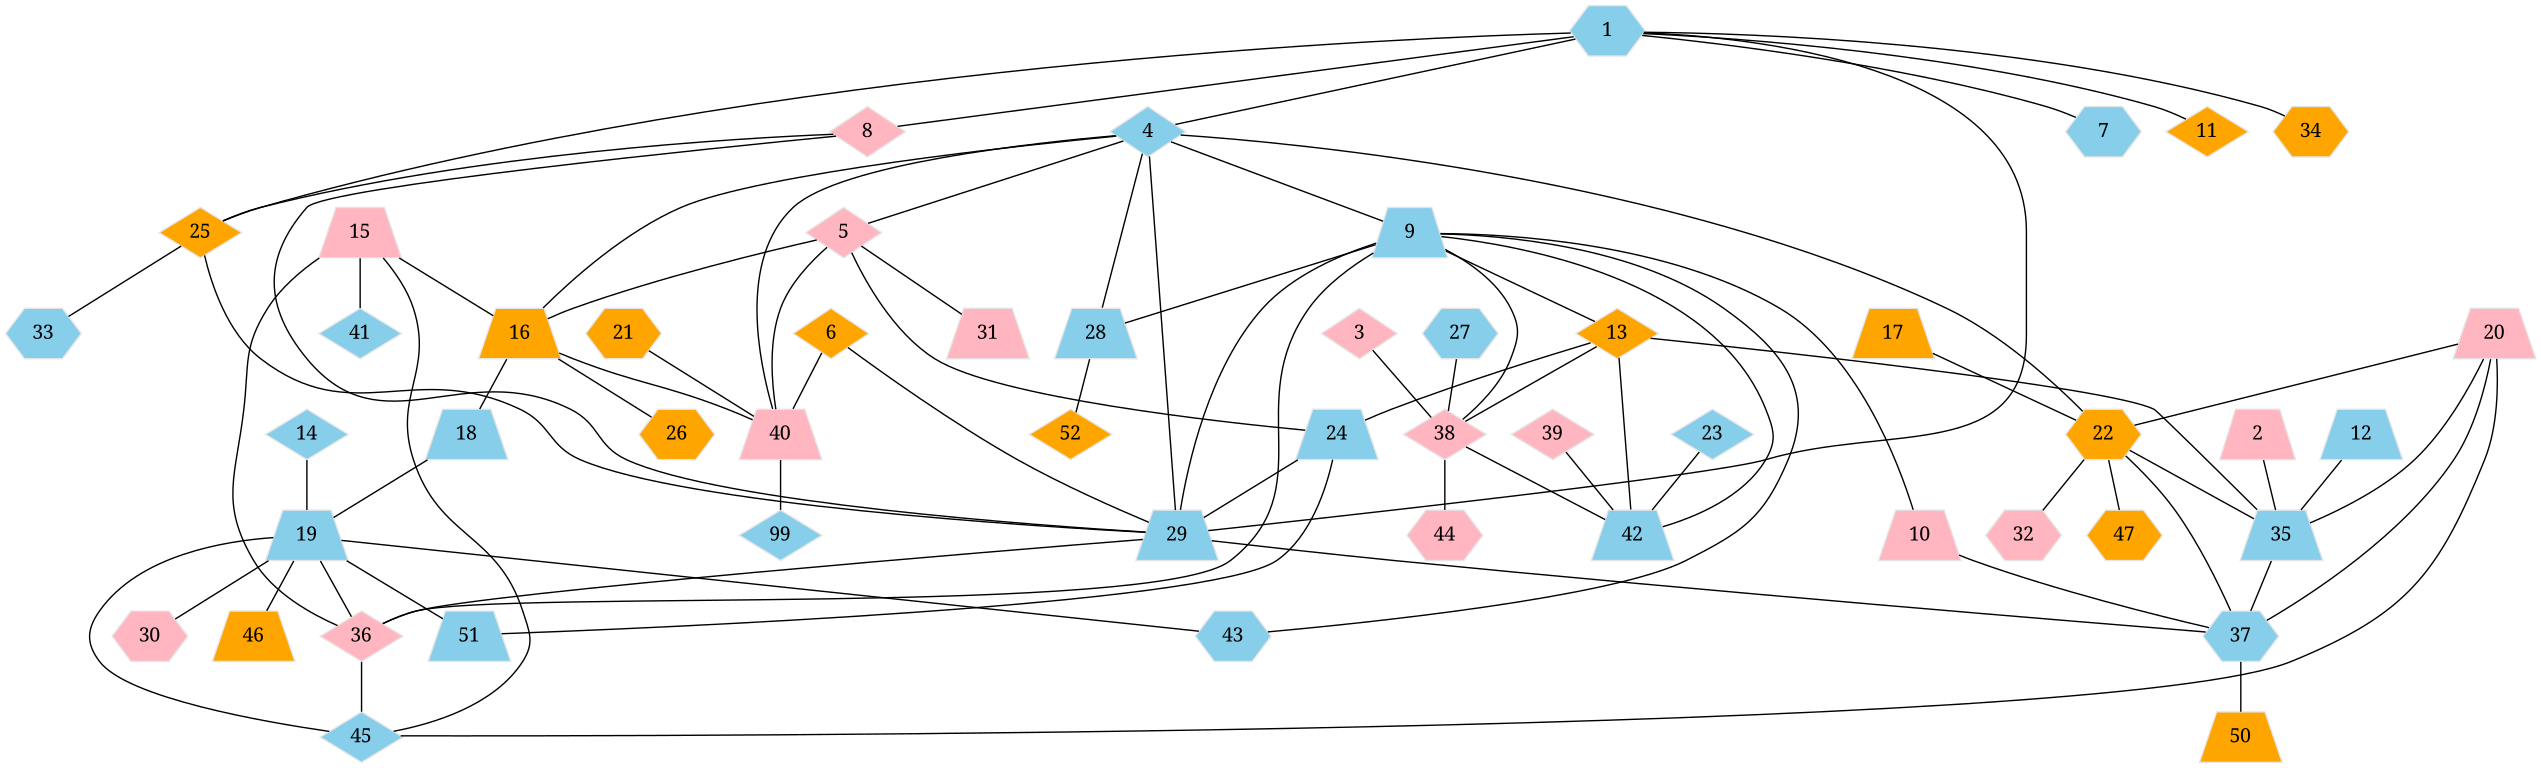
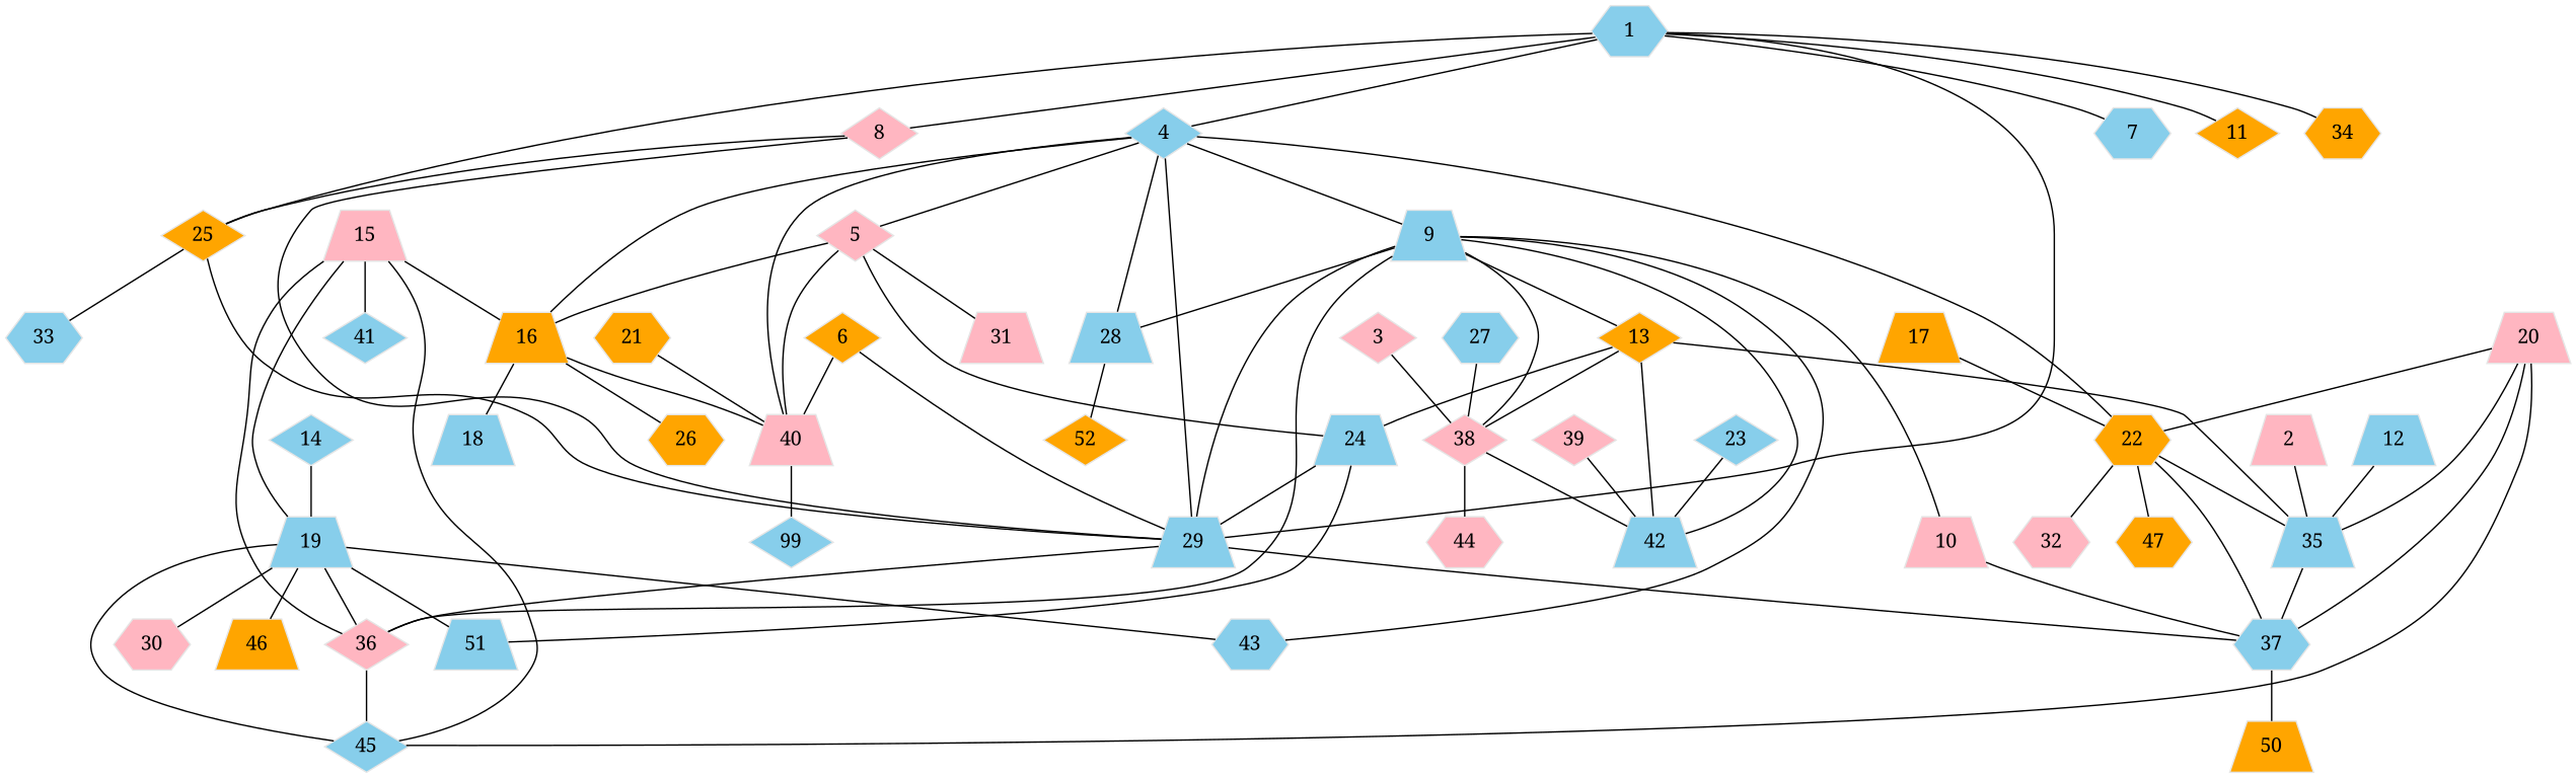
  graph {
    fontname="Noto Serif"
    node [color=gray90 fillcolor=skyblue fontname="Noto Serif" shape=trapezium style=filled]
    edge [fontname="Noto Serif" weight=1.0]
    1 [shape=hexagon]
    4 [shape=diamond]
    7 [shape=hexagon]
    8 [fillcolor=lightpink shape=diamond]
    11 [fillcolor=orange shape=diamond]
    25 [fillcolor=orange shape=diamond]
    29
    34 [fillcolor=orange shape=hexagon]
    5 [fillcolor=lightpink shape=diamond]
    9
    16 [fillcolor=orange]
    22 [fillcolor=orange shape=hexagon]
    28
    40 [fillcolor=lightpink]
    33 [shape=hexagon]
    36 [fillcolor=lightpink shape=diamond]
    37 [shape=hexagon]
    2 [fillcolor=lightpink]
    35
    3 [fillcolor=lightpink shape=diamond]
    38 [fillcolor=lightpink shape=diamond]
    42
    44 [fillcolor=lightpink shape=hexagon]
    24
    31 [fillcolor=lightpink]
    10 [fillcolor=lightpink]
    13 [fillcolor=orange shape=diamond]
    43 [shape=hexagon]
    18
    26 [fillcolor=orange shape=hexagon]
    32 [fillcolor=lightpink shape=hexagon]
    47 [fillcolor=orange shape=hexagon]
    52 [fillcolor=orange shape=diamond]
    n34 [label=99 shape=diamond]
    51
    6 [fillcolor=orange shape=diamond]
    45 [shape=diamond]
    50 [fillcolor=orange]
    12
    14 [shape=diamond]
    19
    30 [fillcolor=lightpink shape=hexagon]
    46 [fillcolor=orange]
    15 [fillcolor=lightpink]
    41 [shape=diamond]
    17 [fillcolor=orange]
    20 [fillcolor=lightpink]
    21 [fillcolor=orange shape=hexagon]
    23 [shape=diamond]
    27 [shape=hexagon]
    39 [fillcolor=lightpink shape=diamond]
    1 -- 4
    1 -- 7
    1 -- 8 [weight=2.0]
    1 -- 11
    1 -- 25 [weight=2.0]
    1 -- 29 [weight=2.0]
    1 -- 34
    4 -- 29
    4 -- 5 [weight=2.0]
    4 -- 9 [weight=2.0]
    4 -- 16
    4 -- 22
    4 -- 28
    4 -- 40
    8 -- 25
    8 -- 29
    25 -- 29
    25 -- 33
    29 -- 36
    29 -- 37
    5 -- 16 [weight=2.0]
    5 -- 40 [weight=2.0]
    5 -- 24
    5 -- 31
    9 -- 29 [weight=2.0]
    9 -- 28
    9 -- 36
    9 -- 38
    9 -- 42
    9 -- 10
    9 -- 13 [weight=2.0]
    9 -- 43
    16 -- 40
    16 -- 18
    16 -- 26
    22 -- 37 [weight=2.0]
    22 -- 35
    22 -- 32
    22 -- 47
    28 -- 52
    40 -- n34
    36 -- 45
    37 -- 50
    2 -- 35
    35 -- 37 [weight=2.0]
    3 -- 38
    38 -- 42
    38 -- 44
    24 -- 29
    24 -- 51
    10 -- 37
    13 -- 35
    13 -- 38 [weight=2.0]
    13 -- 42 [weight=2.0]
    13 -- 24
    6 -- 29
    6 -- 40
    12 -- 35
    14 -- 19
    19 -- 36 [weight=2.0]
    19 -- 43
    19 -- 51
    19 -- 45 [weight=2.0]
    19 -- 30
    19 -- 46
    15 -- 16
    15 -- 36
    15 -- 45
-   18 -- 19 [weight=2.0]
+   15 -- 19 [weight=2.0]
    15 -- 41
    17 -- 22
    20 -- 22
    20 -- 37 [weight=2.0]
    20 -- 35
    20 -- 45
    21 -- 40
    23 -- 42
    27 -- 38
    39 -- 42
  }
